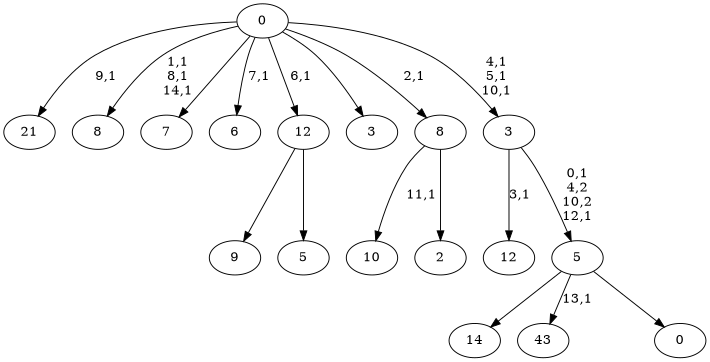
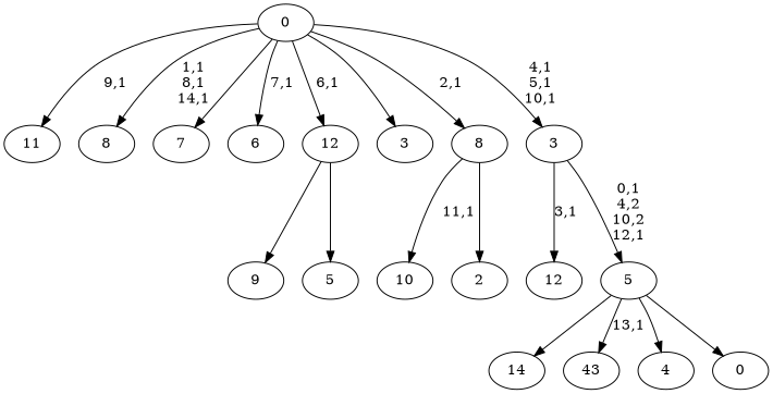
  digraph {
    n1 [label=14]
    n2 [label=43]
    n3 [label=12]
-   n4 [label=21]
+   n4 [label=11]
    n5 [label=10]
    n6 [label=9]
    n7 [label=8]
    n8 [label=7]
    n9 [label=6]
    n10 [label=5]
    12
+   n12 [label=4]
    n13 [label=3]
    n14 [label=2]
    8
    n16 [label=0]
    5
    3
    0
    12 -> n6
    12 -> n10
    8 -> n5 [label="11,1"]
    8 -> n14
    5 -> n1
    5 -> n2 [label="13,1"]
+   5 -> n12
    5 -> n16
    3 -> n3 [label="3,1"]
    3 -> 5 [label="0,1\n4,2\n10,2\n12,1"]
    0 -> n4 [label="9,1"]
    0 -> n7 [label="1,1\n8,1\n14,1"]
    0 -> n8
    0 -> n9 [label="7,1"]
    0 -> 12 [label="6,1"]
    0 -> n13
    0 -> 8 [label="2,1"]
    0 -> 3 [label="4,1\n5,1\n10,1"]
  }
